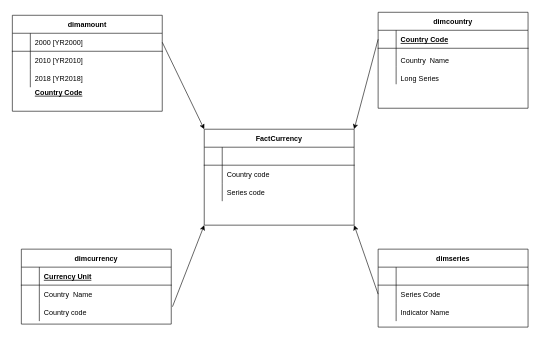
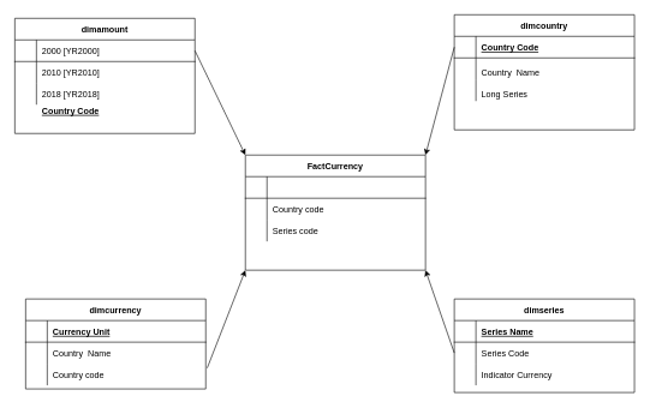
  <mxCell id="0" />
  <mxCell id="1" parent="0" />
  <mxCell id="2" value="FactCurrency" style="shape=table;startSize=30;container=1;collapsible=1;childLayout=tableLayout;fixedRows=1;rowLines=0;fontStyle=1;align=center;resizeLast=1;" parent="1" vertex="1"><mxGeometry x="340" y="215" width="250" height="160" as="geometry" /></mxCell>
  <mxCell id="3" value="" style="shape=partialRectangle;collapsible=0;dropTarget=0;pointerEvents=0;fillColor=none;points=[[0,0.5],[1,0.5]];portConstraint=eastwest;top=0;left=0;right=0;bottom=1;" parent="2" vertex="1"><mxGeometry y="30" width="250" height="30" as="geometry" /></mxCell>
  <mxCell id="4" value="" style="shape=partialRectangle;overflow=hidden;connectable=0;fillColor=none;top=0;left=0;bottom=0;right=0;fontStyle=1;" parent="3" vertex="1"><mxGeometry width="30" height="30" as="geometry"><mxRectangle width="30" height="30" as="alternateBounds" /></mxGeometry></mxCell>
  <mxCell id="5" value="" style="shape=partialRectangle;overflow=hidden;connectable=0;fillColor=none;top=0;left=0;bottom=0;right=0;align=left;spacingLeft=6;fontStyle=5;" parent="3" vertex="1"><mxGeometry x="30" width="220" height="30" as="geometry"><mxRectangle width="220" height="30" as="alternateBounds" /></mxGeometry></mxCell>
  <mxCell id="6" value="" style="shape=partialRectangle;collapsible=0;dropTarget=0;pointerEvents=0;fillColor=none;points=[[0,0.5],[1,0.5]];portConstraint=eastwest;top=0;left=0;right=0;bottom=0;" parent="2" vertex="1"><mxGeometry y="60" width="250" height="30" as="geometry" /></mxCell>
  <mxCell id="7" value="" style="shape=partialRectangle;overflow=hidden;connectable=0;fillColor=none;top=0;left=0;bottom=0;right=0;" parent="6" vertex="1"><mxGeometry width="30" height="30" as="geometry"><mxRectangle width="30" height="30" as="alternateBounds" /></mxGeometry></mxCell>
  <mxCell id="8" value="Country code" style="shape=partialRectangle;overflow=hidden;connectable=0;fillColor=none;top=0;left=0;bottom=0;right=0;align=left;spacingLeft=6;" parent="6" vertex="1"><mxGeometry x="30" width="220" height="30" as="geometry"><mxRectangle width="220" height="30" as="alternateBounds" /></mxGeometry></mxCell>
  <mxCell id="9" value="" style="shape=partialRectangle;collapsible=0;dropTarget=0;pointerEvents=0;fillColor=none;points=[[0,0.5],[1,0.5]];portConstraint=eastwest;top=0;left=0;right=0;bottom=0;" parent="2" vertex="1"><mxGeometry y="90" width="250" height="30" as="geometry" /></mxCell>
  <mxCell id="10" value="" style="shape=partialRectangle;overflow=hidden;connectable=0;fillColor=none;top=0;left=0;bottom=0;right=0;" parent="9" vertex="1"><mxGeometry width="30" height="30" as="geometry"><mxRectangle width="30" height="30" as="alternateBounds" /></mxGeometry></mxCell>
  <mxCell id="11" value="Series code" style="shape=partialRectangle;overflow=hidden;connectable=0;fillColor=none;top=0;left=0;bottom=0;right=0;align=left;spacingLeft=6;" parent="9" vertex="1"><mxGeometry x="30" width="220" height="30" as="geometry"><mxRectangle width="220" height="30" as="alternateBounds" /></mxGeometry></mxCell>
  <mxCell id="12" value="2000 [YR2000]" style="shape=partialRectangle;overflow=hidden;connectable=0;fillColor=none;top=0;left=0;bottom=0;right=0;align=left;spacingLeft=6;" parent="1" vertex="1"><mxGeometry x="50" y="55" width="220" height="30" as="geometry"><mxRectangle width="220" height="30" as="alternateBounds" /></mxGeometry></mxCell>
  <mxCell id="13" value="2010 [YR2010]" style="shape=partialRectangle;overflow=hidden;connectable=0;fillColor=none;top=0;left=0;bottom=0;right=0;align=left;spacingLeft=6;" parent="1" vertex="1"><mxGeometry x="50" y="85" width="220" height="30" as="geometry"><mxRectangle width="220" height="30" as="alternateBounds" /></mxGeometry></mxCell>
  <mxCell id="14" value="2018 [YR2018]" style="shape=partialRectangle;overflow=hidden;connectable=0;fillColor=none;top=0;left=0;bottom=0;right=0;align=left;spacingLeft=6;" parent="1" vertex="1"><mxGeometry x="50" y="115" width="220" height="30" as="geometry"><mxRectangle width="220" height="30" as="alternateBounds" /></mxGeometry></mxCell>
  <mxCell id="15" value="dimcountry" style="shape=table;startSize=30;container=1;collapsible=1;childLayout=tableLayout;fixedRows=1;rowLines=0;fontStyle=1;align=center;resizeLast=1;" parent="1" vertex="1"><mxGeometry x="630" y="20" width="250" height="160" as="geometry" /></mxCell>
  <mxCell id="16" value="" style="shape=partialRectangle;collapsible=0;dropTarget=0;pointerEvents=0;fillColor=none;points=[[0,0.5],[1,0.5]];portConstraint=eastwest;top=0;left=0;right=0;bottom=1;" parent="15" vertex="1"><mxGeometry y="30" width="250" height="30" as="geometry" /></mxCell>
  <mxCell id="17" value="" style="shape=partialRectangle;overflow=hidden;connectable=0;fillColor=none;top=0;left=0;bottom=0;right=0;fontStyle=1;" parent="16" vertex="1"><mxGeometry width="30" height="30" as="geometry"><mxRectangle width="30" height="30" as="alternateBounds" /></mxGeometry></mxCell>
  <mxCell id="18" value="Country Code" style="shape=partialRectangle;overflow=hidden;connectable=0;fillColor=none;top=0;left=0;bottom=0;right=0;align=left;spacingLeft=6;fontStyle=5;" parent="16" vertex="1"><mxGeometry x="30" width="220" height="30" as="geometry"><mxRectangle width="220" height="30" as="alternateBounds" /></mxGeometry></mxCell>
  <mxCell id="19" value="" style="shape=partialRectangle;collapsible=0;dropTarget=0;pointerEvents=0;fillColor=none;points=[[0,0.5],[1,0.5]];portConstraint=eastwest;top=0;left=0;right=0;bottom=0;" parent="15" vertex="1"><mxGeometry y="60" width="250" height="30" as="geometry" /></mxCell>
  <mxCell id="20" value="" style="shape=partialRectangle;overflow=hidden;connectable=0;fillColor=none;top=0;left=0;bottom=0;right=0;" parent="19" vertex="1"><mxGeometry width="30" height="30" as="geometry"><mxRectangle width="30" height="30" as="alternateBounds" /></mxGeometry></mxCell>
  <mxCell id="21" value="" style="shape=partialRectangle;overflow=hidden;connectable=0;fillColor=none;top=0;left=0;bottom=0;right=0;align=left;spacingLeft=6;" parent="19" vertex="1"><mxGeometry x="30" width="220" height="30" as="geometry"><mxRectangle width="220" height="30" as="alternateBounds" /></mxGeometry></mxCell>
  <mxCell id="22" value="" style="shape=partialRectangle;collapsible=0;dropTarget=0;pointerEvents=0;fillColor=none;points=[[0,0.5],[1,0.5]];portConstraint=eastwest;top=0;left=0;right=0;bottom=0;" parent="15" vertex="1"><mxGeometry y="90" width="250" height="30" as="geometry" /></mxCell>
  <mxCell id="23" value="" style="shape=partialRectangle;overflow=hidden;connectable=0;fillColor=none;top=0;left=0;bottom=0;right=0;" parent="22" vertex="1"><mxGeometry width="30" height="30" as="geometry"><mxRectangle width="30" height="30" as="alternateBounds" /></mxGeometry></mxCell>
  <mxCell id="24" value="" style="shape=partialRectangle;overflow=hidden;connectable=0;fillColor=none;top=0;left=0;bottom=0;right=0;align=left;spacingLeft=6;" parent="22" vertex="1"><mxGeometry x="30" width="220" height="30" as="geometry"><mxRectangle width="220" height="30" as="alternateBounds" /></mxGeometry></mxCell>
  <mxCell id="25" value="Country  Name" style="shape=partialRectangle;overflow=hidden;connectable=0;fillColor=none;top=0;left=0;bottom=0;right=0;align=left;spacingLeft=6;" parent="1" vertex="1"><mxGeometry x="660" y="85" width="220" height="30" as="geometry"><mxRectangle width="220" height="30" as="alternateBounds" /></mxGeometry></mxCell>
  <mxCell id="26" value="Long Series" style="shape=partialRectangle;overflow=hidden;connectable=0;fillColor=none;top=0;left=0;bottom=0;right=0;align=left;spacingLeft=6;" parent="1" vertex="1"><mxGeometry x="660" y="115" width="220" height="30" as="geometry"><mxRectangle width="220" height="30" as="alternateBounds" /></mxGeometry></mxCell>
  <mxCell id="27" value="dimseries" style="shape=table;startSize=30;container=1;collapsible=1;childLayout=tableLayout;fixedRows=1;rowLines=0;fontStyle=1;align=center;resizeLast=1;" parent="1" vertex="1"><mxGeometry x="630" y="415" width="250" height="130" as="geometry" /></mxCell>
  <mxCell id="28" value="" style="shape=partialRectangle;collapsible=0;dropTarget=0;pointerEvents=0;fillColor=none;points=[[0,0.5],[1,0.5]];portConstraint=eastwest;top=0;left=0;right=0;bottom=1;" parent="27" vertex="1"><mxGeometry y="30" width="250" height="30" as="geometry" /></mxCell>
  <mxCell id="29" value="" style="shape=partialRectangle;overflow=hidden;connectable=0;fillColor=none;top=0;left=0;bottom=0;right=0;fontStyle=1;" parent="28" vertex="1"><mxGeometry width="30" height="30" as="geometry"><mxRectangle width="30" height="30" as="alternateBounds" /></mxGeometry></mxCell>
+ <mxCell id="30" value="Series Name" style="shape=partialRectangle;overflow=hidden;connectable=0;fillColor=none;top=0;left=0;bottom=0;right=0;align=left;spacingLeft=6;fontStyle=5;" parent="28" vertex="1"><mxGeometry x="30" width="220" height="30" as="geometry"><mxRectangle width="220" height="30" as="alternateBounds" /></mxGeometry></mxCell>
  <mxCell id="31" value="" style="shape=partialRectangle;collapsible=0;dropTarget=0;pointerEvents=0;fillColor=none;points=[[0,0.5],[1,0.5]];portConstraint=eastwest;top=0;left=0;right=0;bottom=0;" parent="27" vertex="1"><mxGeometry y="60" width="250" height="30" as="geometry" /></mxCell>
  <mxCell id="32" value="" style="shape=partialRectangle;overflow=hidden;connectable=0;fillColor=none;top=0;left=0;bottom=0;right=0;" parent="31" vertex="1"><mxGeometry width="30" height="30" as="geometry"><mxRectangle width="30" height="30" as="alternateBounds" /></mxGeometry></mxCell>
  <mxCell id="33" value="Series Code" style="shape=partialRectangle;overflow=hidden;connectable=0;fillColor=none;top=0;left=0;bottom=0;right=0;align=left;spacingLeft=6;" parent="31" vertex="1"><mxGeometry x="30" width="220" height="30" as="geometry"><mxRectangle width="220" height="30" as="alternateBounds" /></mxGeometry></mxCell>
  <mxCell id="34" value="" style="shape=partialRectangle;collapsible=0;dropTarget=0;pointerEvents=0;fillColor=none;points=[[0,0.5],[1,0.5]];portConstraint=eastwest;top=0;left=0;right=0;bottom=0;" parent="27" vertex="1"><mxGeometry y="90" width="250" height="30" as="geometry" /></mxCell>
  <mxCell id="35" value="" style="shape=partialRectangle;overflow=hidden;connectable=0;fillColor=none;top=0;left=0;bottom=0;right=0;" parent="34" vertex="1"><mxGeometry width="30" height="30" as="geometry"><mxRectangle width="30" height="30" as="alternateBounds" /></mxGeometry></mxCell>
  <mxCell id="36" value="" style="shape=partialRectangle;overflow=hidden;connectable=0;fillColor=none;top=0;left=0;bottom=0;right=0;align=left;spacingLeft=6;" parent="34" vertex="1"><mxGeometry x="30" width="220" height="30" as="geometry"><mxRectangle width="220" height="30" as="alternateBounds" /></mxGeometry></mxCell>
- <mxCell id="37" value="Indicator Name" style="shape=partialRectangle;overflow=hidden;connectable=0;fillColor=none;top=0;left=0;bottom=0;right=0;align=left;spacingLeft=6;" parent="1" vertex="1"><mxGeometry x="660" y="505" width="220" height="30" as="geometry"><mxRectangle width="220" height="30" as="alternateBounds" /></mxGeometry></mxCell>
+ <mxCell id="37" value="Indicator Currency" style="shape=partialRectangle;overflow=hidden;connectable=0;fillColor=none;top=0;left=0;bottom=0;right=0;align=left;spacingLeft=6;" parent="1" vertex="1"><mxGeometry x="660" y="505" width="220" height="30" as="geometry"><mxRectangle width="220" height="30" as="alternateBounds" /></mxGeometry></mxCell>
  <mxCell id="38" value="dimcurrency" style="shape=table;startSize=30;container=1;collapsible=1;childLayout=tableLayout;fixedRows=1;rowLines=0;fontStyle=1;align=center;resizeLast=1;" parent="1" vertex="1"><mxGeometry x="35" y="415" width="250" height="125" as="geometry" /></mxCell>
  <mxCell id="39" value="" style="shape=partialRectangle;collapsible=0;dropTarget=0;pointerEvents=0;fillColor=none;points=[[0,0.5],[1,0.5]];portConstraint=eastwest;top=0;left=0;right=0;bottom=1;" parent="38" vertex="1"><mxGeometry y="30" width="250" height="30" as="geometry" /></mxCell>
  <mxCell id="40" value="" style="shape=partialRectangle;overflow=hidden;connectable=0;fillColor=none;top=0;left=0;bottom=0;right=0;fontStyle=1;" parent="39" vertex="1"><mxGeometry width="30" height="30" as="geometry"><mxRectangle width="30" height="30" as="alternateBounds" /></mxGeometry></mxCell>
  <mxCell id="41" value="Currency Unit" style="shape=partialRectangle;overflow=hidden;connectable=0;fillColor=none;top=0;left=0;bottom=0;right=0;align=left;spacingLeft=6;fontStyle=5;" parent="39" vertex="1"><mxGeometry x="30" width="220" height="30" as="geometry"><mxRectangle width="220" height="30" as="alternateBounds" /></mxGeometry></mxCell>
  <mxCell id="42" value="" style="shape=partialRectangle;collapsible=0;dropTarget=0;pointerEvents=0;fillColor=none;points=[[0,0.5],[1,0.5]];portConstraint=eastwest;top=0;left=0;right=0;bottom=0;" parent="38" vertex="1"><mxGeometry y="60" width="250" height="30" as="geometry" /></mxCell>
  <mxCell id="43" value="" style="shape=partialRectangle;overflow=hidden;connectable=0;fillColor=none;top=0;left=0;bottom=0;right=0;" parent="42" vertex="1"><mxGeometry width="30" height="30" as="geometry"><mxRectangle width="30" height="30" as="alternateBounds" /></mxGeometry></mxCell>
  <mxCell id="44" value="Country  Name" style="shape=partialRectangle;overflow=hidden;connectable=0;fillColor=none;top=0;left=0;bottom=0;right=0;align=left;spacingLeft=6;" parent="42" vertex="1"><mxGeometry x="30" width="220" height="30" as="geometry"><mxRectangle width="220" height="30" as="alternateBounds" /></mxGeometry></mxCell>
  <mxCell id="45" value="" style="shape=partialRectangle;collapsible=0;dropTarget=0;pointerEvents=0;fillColor=none;points=[[0,0.5],[1,0.5]];portConstraint=eastwest;top=0;left=0;right=0;bottom=0;" parent="38" vertex="1"><mxGeometry y="90" width="250" height="30" as="geometry" /></mxCell>
  <mxCell id="46" value="" style="shape=partialRectangle;overflow=hidden;connectable=0;fillColor=none;top=0;left=0;bottom=0;right=0;" parent="45" vertex="1"><mxGeometry width="30" height="30" as="geometry"><mxRectangle width="30" height="30" as="alternateBounds" /></mxGeometry></mxCell>
  <mxCell id="47" value="" style="shape=partialRectangle;overflow=hidden;connectable=0;fillColor=none;top=0;left=0;bottom=0;right=0;align=left;spacingLeft=6;" parent="45" vertex="1"><mxGeometry x="30" width="220" height="30" as="geometry"><mxRectangle width="220" height="30" as="alternateBounds" /></mxGeometry></mxCell>
  <mxCell id="48" value="" style="endArrow=classic;html=1;rounded=0;exitX=1;exitY=0.5;exitDx=0;exitDy=0;entryX=0;entryY=0;entryDx=0;entryDy=0;" parent="1" target="2" edge="1"><mxGeometry width="50" height="50" relative="1" as="geometry"><mxPoint x="270" y="70" as="sourcePoint" /><mxPoint x="490" y="185" as="targetPoint" /></mxGeometry></mxCell>
  <mxCell id="49" value="" style="endArrow=classic;html=1;rounded=0;exitX=0;exitY=0.5;exitDx=0;exitDy=0;entryX=1;entryY=0;entryDx=0;entryDy=0;" parent="1" source="16" target="2" edge="1"><mxGeometry width="50" height="50" relative="1" as="geometry"><mxPoint x="440" y="235" as="sourcePoint" /><mxPoint x="490" y="185" as="targetPoint" /></mxGeometry></mxCell>
  <mxCell id="50" value="" style="endArrow=classic;html=1;rounded=0;exitX=1.008;exitY=0.2;exitDx=0;exitDy=0;exitPerimeter=0;entryX=0;entryY=1;entryDx=0;entryDy=0;" parent="1" source="45" target="2" edge="1"><mxGeometry width="50" height="50" relative="1" as="geometry"><mxPoint x="440" y="415" as="sourcePoint" /><mxPoint x="490" y="365" as="targetPoint" /></mxGeometry></mxCell>
  <mxCell id="51" value="" style="endArrow=classic;html=1;rounded=0;exitX=0;exitY=0.5;exitDx=0;exitDy=0;entryX=1;entryY=1;entryDx=0;entryDy=0;" parent="1" source="31" target="2" edge="1"><mxGeometry width="50" height="50" relative="1" as="geometry"><mxPoint x="440" y="415" as="sourcePoint" /><mxPoint x="490" y="365" as="targetPoint" /></mxGeometry></mxCell>
  <mxCell id="52" value="dimamount" style="shape=table;startSize=30;container=1;collapsible=1;childLayout=tableLayout;fixedRows=1;rowLines=0;fontStyle=1;align=center;resizeLast=1;" parent="1" vertex="1"><mxGeometry x="20" y="25" width="250" height="160" as="geometry" /></mxCell>
  <mxCell id="53" value="" style="shape=partialRectangle;collapsible=0;dropTarget=0;pointerEvents=0;fillColor=none;points=[[0,0.5],[1,0.5]];portConstraint=eastwest;top=0;left=0;right=0;bottom=1;" parent="52" vertex="1"><mxGeometry y="30" width="250" height="30" as="geometry" /></mxCell>
  <mxCell id="54" value="" style="shape=partialRectangle;overflow=hidden;connectable=0;fillColor=none;top=0;left=0;bottom=0;right=0;fontStyle=1;" parent="53" vertex="1"><mxGeometry width="30" height="30" as="geometry"><mxRectangle width="30" height="30" as="alternateBounds" /></mxGeometry></mxCell>
  <mxCell id="55" value="" style="shape=partialRectangle;overflow=hidden;connectable=0;fillColor=none;top=0;left=0;bottom=0;right=0;align=left;spacingLeft=6;fontStyle=5;" parent="53" vertex="1"><mxGeometry x="30" width="220" height="30" as="geometry"><mxRectangle width="220" height="30" as="alternateBounds" /></mxGeometry></mxCell>
  <mxCell id="56" value="" style="shape=partialRectangle;collapsible=0;dropTarget=0;pointerEvents=0;fillColor=none;points=[[0,0.5],[1,0.5]];portConstraint=eastwest;top=0;left=0;right=0;bottom=0;" parent="52" vertex="1"><mxGeometry y="60" width="250" height="30" as="geometry" /></mxCell>
  <mxCell id="57" value="" style="shape=partialRectangle;overflow=hidden;connectable=0;fillColor=none;top=0;left=0;bottom=0;right=0;" parent="56" vertex="1"><mxGeometry width="30" height="30" as="geometry"><mxRectangle width="30" height="30" as="alternateBounds" /></mxGeometry></mxCell>
  <mxCell id="58" value="" style="shape=partialRectangle;overflow=hidden;connectable=0;fillColor=none;top=0;left=0;bottom=0;right=0;align=left;spacingLeft=6;" parent="56" vertex="1"><mxGeometry x="30" width="220" height="30" as="geometry"><mxRectangle width="220" height="30" as="alternateBounds" /></mxGeometry></mxCell>
  <mxCell id="59" value="" style="shape=partialRectangle;collapsible=0;dropTarget=0;pointerEvents=0;fillColor=none;points=[[0,0.5],[1,0.5]];portConstraint=eastwest;top=0;left=0;right=0;bottom=0;" parent="52" vertex="1"><mxGeometry y="90" width="250" height="30" as="geometry" /></mxCell>
  <mxCell id="60" value="" style="shape=partialRectangle;overflow=hidden;connectable=0;fillColor=none;top=0;left=0;bottom=0;right=0;" parent="59" vertex="1"><mxGeometry width="30" height="30" as="geometry"><mxRectangle width="30" height="30" as="alternateBounds" /></mxGeometry></mxCell>
  <mxCell id="61" value="" style="shape=partialRectangle;overflow=hidden;connectable=0;fillColor=none;top=0;left=0;bottom=0;right=0;align=left;spacingLeft=6;" parent="59" vertex="1"><mxGeometry x="30" width="220" height="30" as="geometry"><mxRectangle width="220" height="30" as="alternateBounds" /></mxGeometry></mxCell>
  <mxCell id="62" value="Country code" style="shape=partialRectangle;overflow=hidden;connectable=0;fillColor=none;top=0;left=0;bottom=0;right=0;align=left;spacingLeft=6;" vertex="1" parent="1"><mxGeometry x="65" y="505" width="220" height="30" as="geometry"><mxRectangle width="220" height="30" as="alternateBounds" /></mxGeometry></mxCell>
  <mxCell id="63" value="Country Code" style="shape=partialRectangle;overflow=hidden;connectable=0;fillColor=none;top=0;left=0;bottom=0;right=0;align=left;spacingLeft=6;fontStyle=5;" vertex="1" parent="1"><mxGeometry x="50" y="138" width="220" height="30" as="geometry"><mxRectangle width="220" height="30" as="alternateBounds" /></mxGeometry></mxCell>
